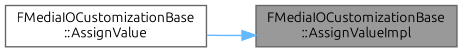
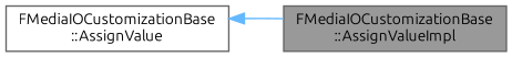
  digraph {
    rankdir=RL
    fontname=Ubuntu
    node [fontname=Ubuntu fontsize=10 shape=box style=filled]
    n1 [color=gray40 fillcolor=grey60 fontcolor=black height=0.2 label="FMediaIOCustomizationBase\l::AssignValueImpl" width=0.4]
    n2 [color=grey40 fillcolor=white height=0.2 label="FMediaIOCustomizationBase\l::AssignValue" width=0.4]
-   n1 -> n2 [color=steelblue1 dir=back fontname=Ubuntu fontsize=10 labelfontname=Helvetica labelfontsize=10 style=solid]
+   n2 -> n1 [color=steelblue1 dir=back fontname=Ubuntu fontsize=10 labelfontname=Helvetica labelfontsize=10 style=solid]
  }
